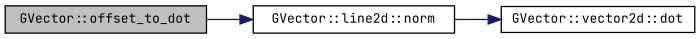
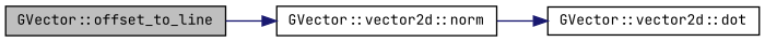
  digraph {
    fontname="JetBrains Mono"
    rankdir=LR
    node [color=black fillcolor=white fontname="JetBrains Mono" fontsize=10 shape=record style=filled]
    edge [color=midnightblue fontname="JetBrains Mono" fontsize=10 labelfontname=Helvetica labelfontsize=10 style=solid]
-   n1 [fillcolor=grey75 fontcolor=black height=0.2 label="GVector::offset_to_dot" width=0.4]
-   n2 [height=0.2 label="GVector::line2d::norm" width=0.4]
+   n1 [fillcolor=grey75 fontcolor=black height=0.2 label="GVector::offset_to_line" width=0.4]
+   n2 [height=0.2 label="GVector::vector2d::norm" width=0.4]
    n3 [height=0.2 label="GVector::vector2d::dot" width=0.4]
    n1 -> n2
    n2 -> n3
  }
